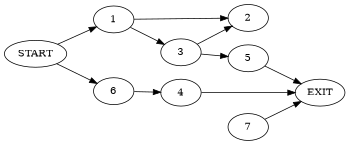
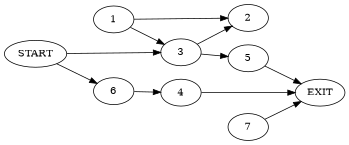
  digraph {
    rankdir=LR
    n1 [label=START]
    1
    6
    2
    3
    4
    n7 [label=EXIT]
    7
    5
-   n1 -> 1
+   n1 -> 3
    n1 -> 6
    1 -> 2
    1 -> 3
    6 -> 4
    3 -> 2
    3 -> 5
    4 -> n7
    7 -> n7
    5 -> n7
  }
